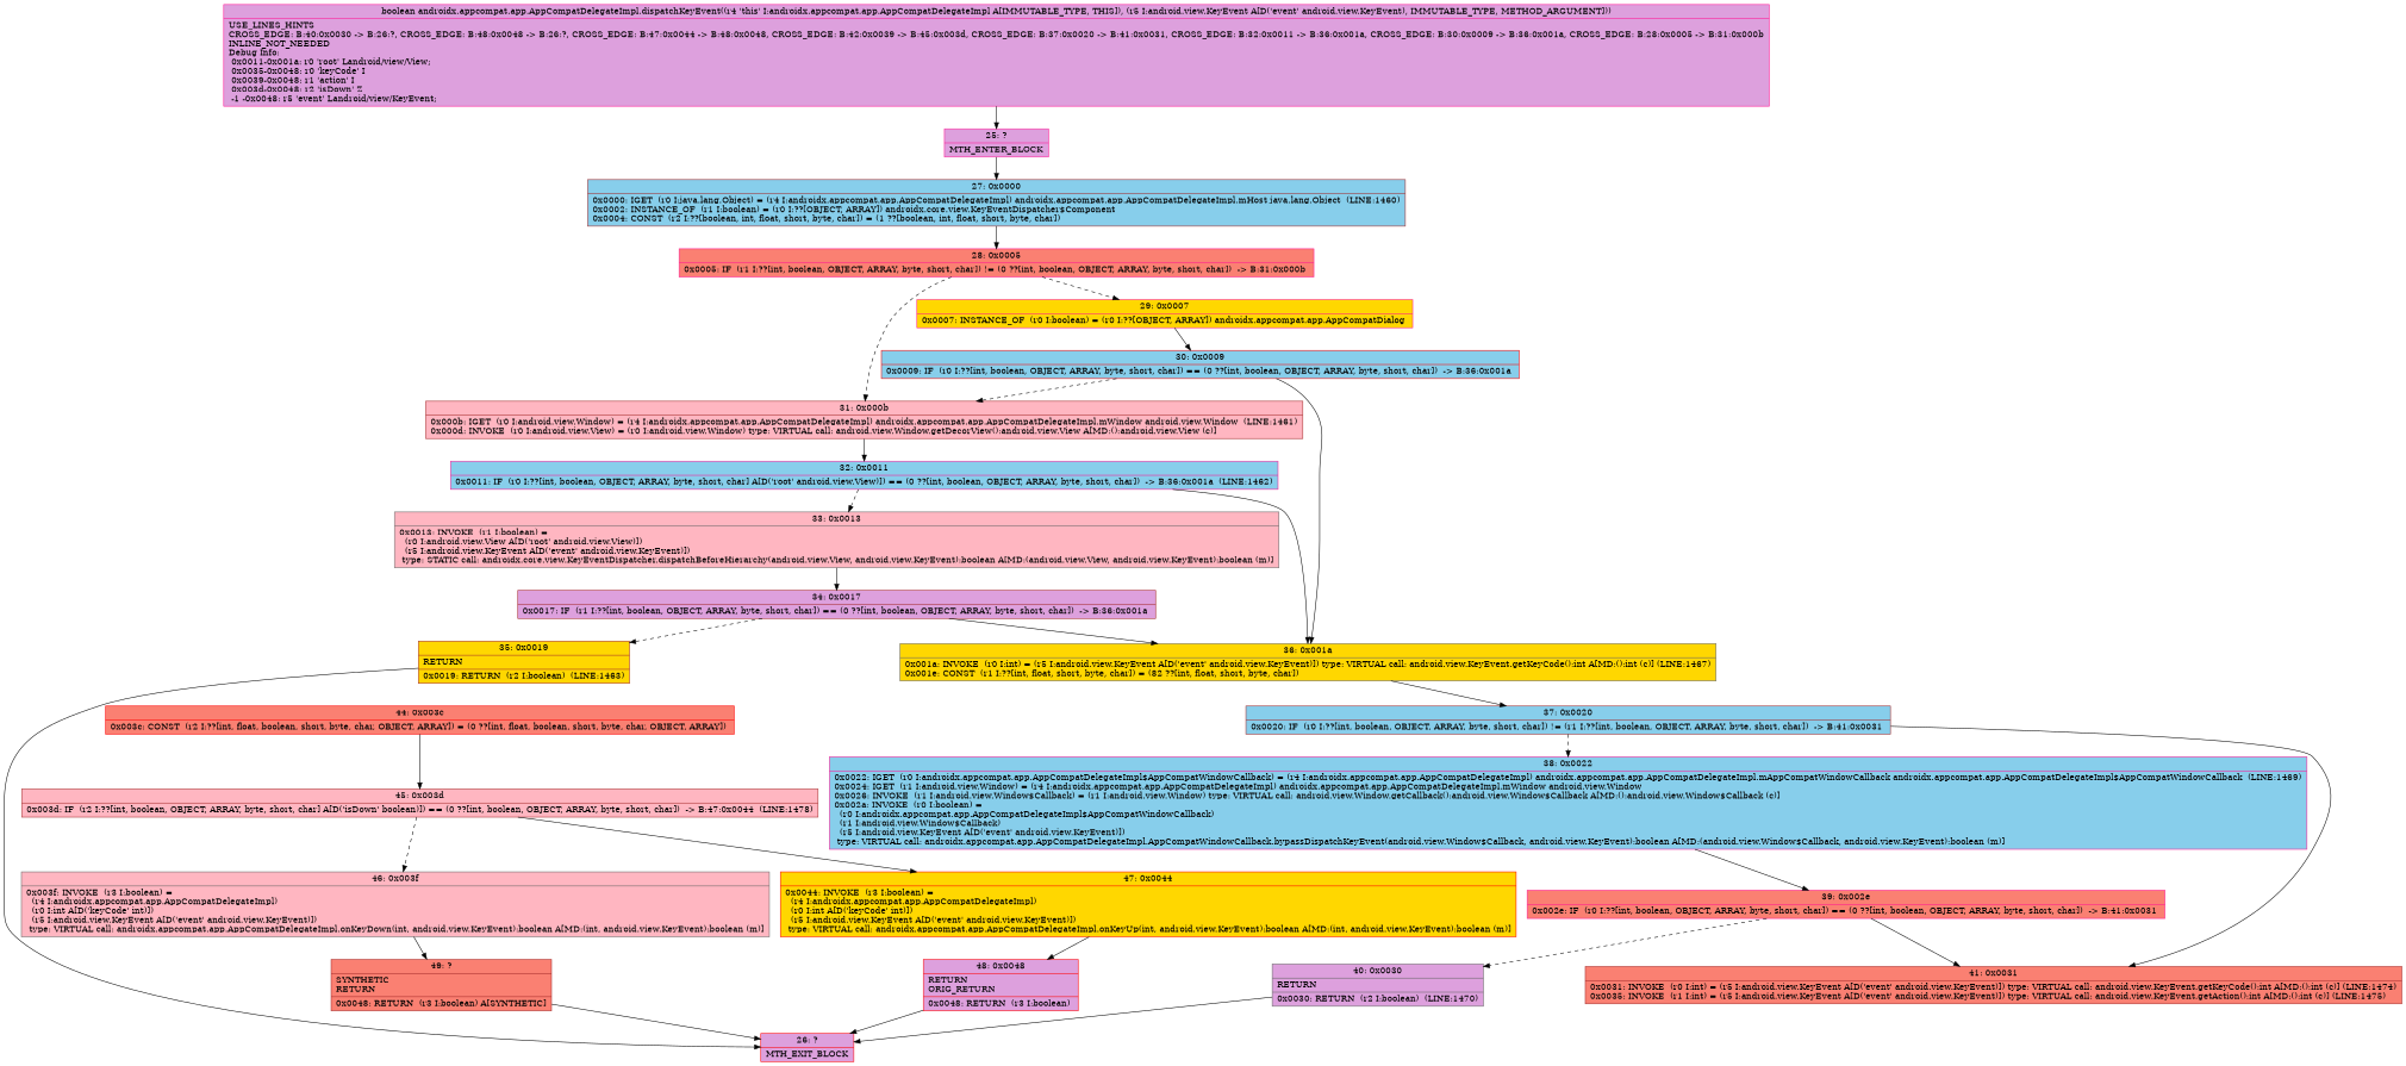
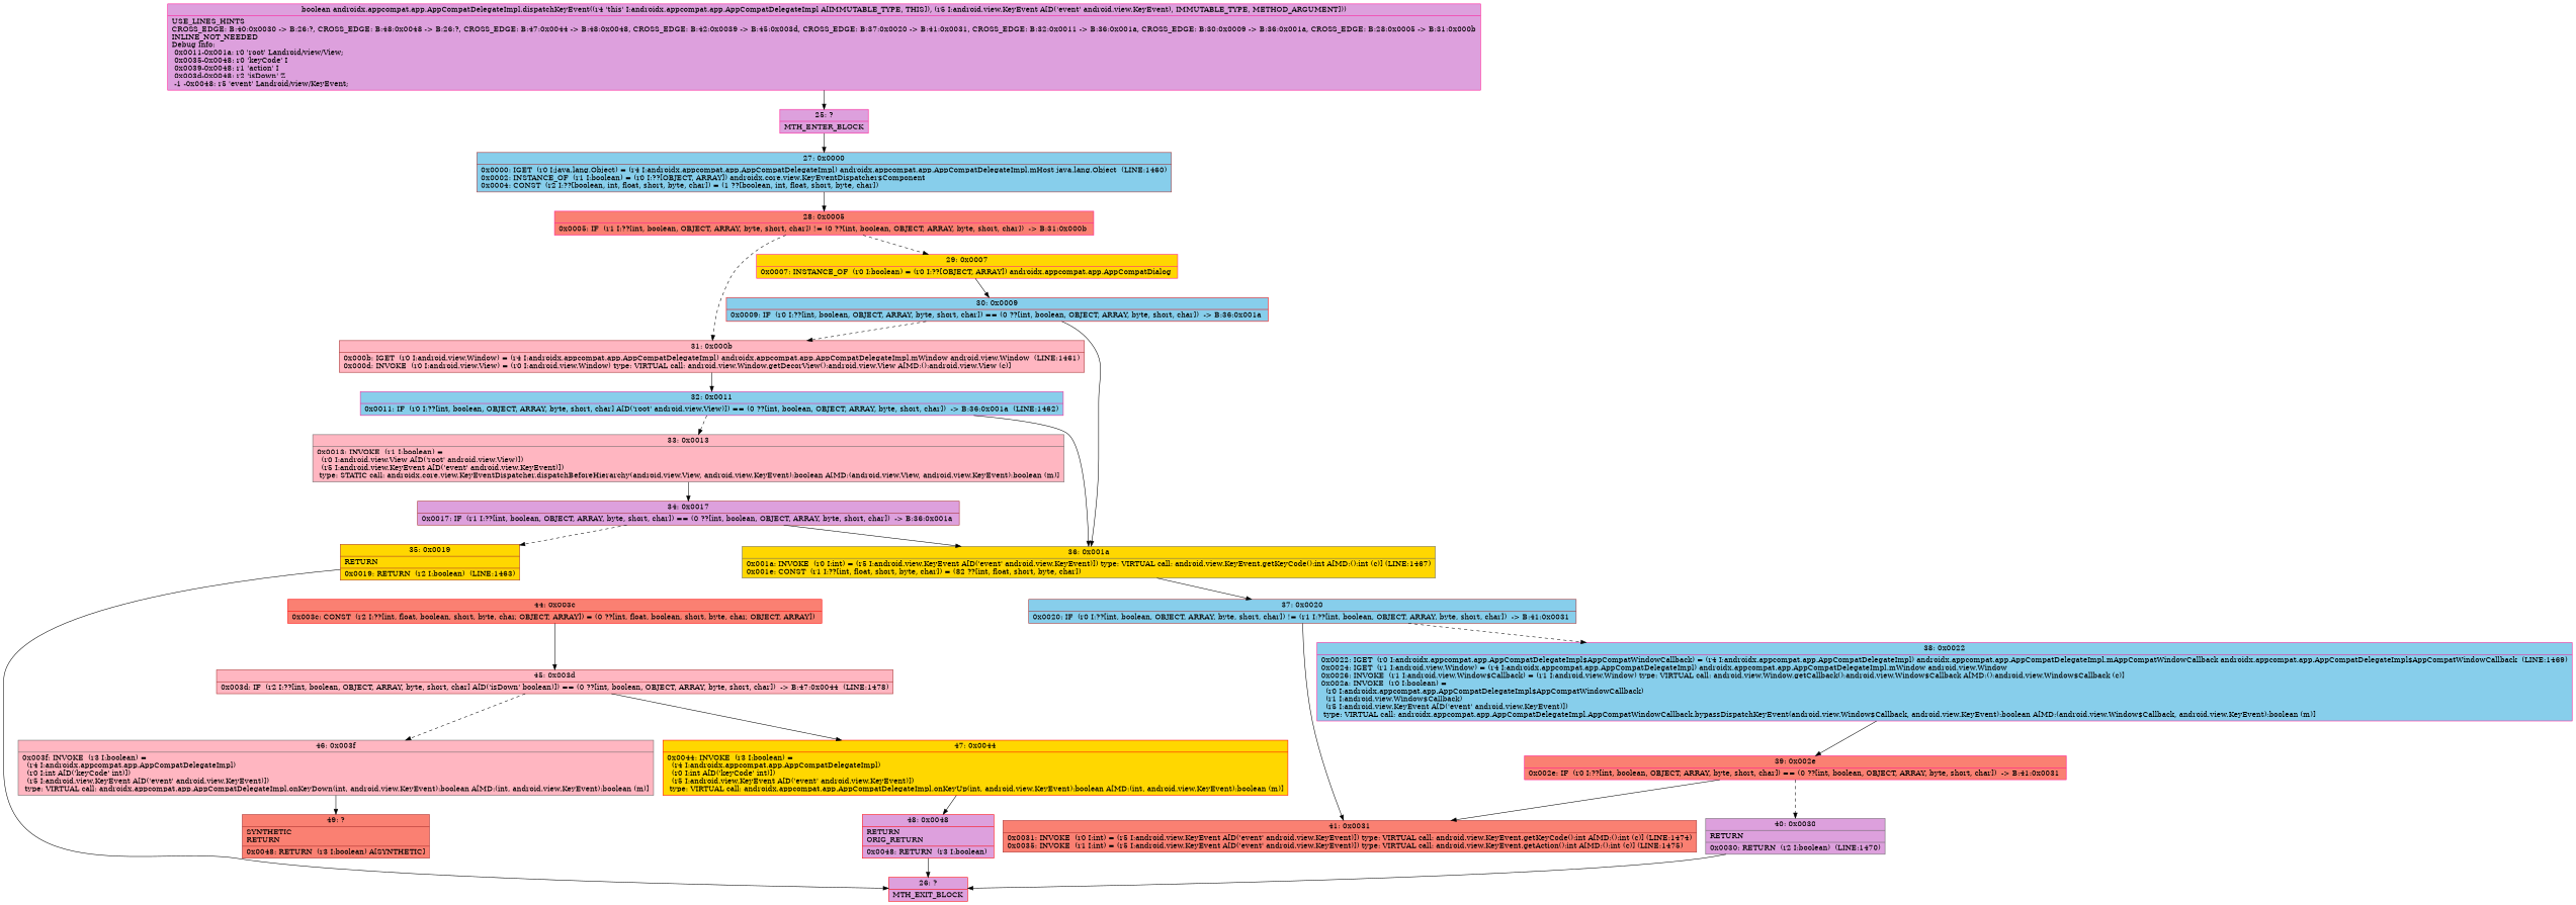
  digraph {
    node [color=brown fillcolor=plum shape=record style=filled]
    n1 [color=deeppink label="{25\:\ ?|MTH_ENTER_BLOCK\l}"]
    n2 [fillcolor=skyblue label="{27\:\ 0x0000|0x0000: IGET  (r0 I:java.lang.Object) = (r4 I:androidx.appcompat.app.AppCompatDelegateImpl) androidx.appcompat.app.AppCompatDelegateImpl.mHost java.lang.Object  (LINE:1460)\l0x0002: INSTANCE_OF  (r1 I:boolean) = (r0 I:??[OBJECT, ARRAY]) androidx.core.view.KeyEventDispatcher$Component \l0x0004: CONST  (r2 I:??[boolean, int, float, short, byte, char]) = (1 ??[boolean, int, float, short, byte, char]) \l}"]
    n3 [color=deeppink fillcolor=salmon label="{28\:\ 0x0005|0x0005: IF  (r1 I:??[int, boolean, OBJECT, ARRAY, byte, short, char]) != (0 ??[int, boolean, OBJECT, ARRAY, byte, short, char])  \-\> B:31:0x000b \l}"]
    n4 [color=deeppink fillcolor=gold label="{29\:\ 0x0007|0x0007: INSTANCE_OF  (r0 I:boolean) = (r0 I:??[OBJECT, ARRAY]) androidx.appcompat.app.AppCompatDialog \l}"]
    n5 [fillcolor=lightpink label="{31\:\ 0x000b|0x000b: IGET  (r0 I:android.view.Window) = (r4 I:androidx.appcompat.app.AppCompatDelegateImpl) androidx.appcompat.app.AppCompatDelegateImpl.mWindow android.view.Window  (LINE:1461)\l0x000d: INVOKE  (r0 I:android.view.View) = (r0 I:android.view.Window) type: VIRTUAL call: android.view.Window.getDecorView():android.view.View A[MD:():android.view.View (c)]\l}"]
    n6 [color=red fillcolor=skyblue label="{30\:\ 0x0009|0x0009: IF  (r0 I:??[int, boolean, OBJECT, ARRAY, byte, short, char]) == (0 ??[int, boolean, OBJECT, ARRAY, byte, short, char])  \-\> B:36:0x001a \l}"]
    n7 [color=deeppink fillcolor=skyblue label="{32\:\ 0x0011|0x0011: IF  (r0 I:??[int, boolean, OBJECT, ARRAY, byte, short, char] A[D('root' android.view.View)]) == (0 ??[int, boolean, OBJECT, ARRAY, byte, short, char])  \-\> B:36:0x001a  (LINE:1462)\l}"]
    n8 [color=gray40 fillcolor=gold label="{36\:\ 0x001a|0x001a: INVOKE  (r0 I:int) = (r5 I:android.view.KeyEvent A[D('event' android.view.KeyEvent)]) type: VIRTUAL call: android.view.KeyEvent.getKeyCode():int A[MD:():int (c)] (LINE:1467)\l0x001e: CONST  (r1 I:??[int, float, short, byte, char]) = (82 ??[int, float, short, byte, char]) \l}"]
    n9 [fillcolor=skyblue label="{37\:\ 0x0020|0x0020: IF  (r0 I:??[int, boolean, OBJECT, ARRAY, byte, short, char]) != (r1 I:??[int, boolean, OBJECT, ARRAY, byte, short, char])  \-\> B:41:0x0031 \l}"]
    n10 [color=deeppink fillcolor=skyblue label="{38\:\ 0x0022|0x0022: IGET  (r0 I:androidx.appcompat.app.AppCompatDelegateImpl$AppCompatWindowCallback) = (r4 I:androidx.appcompat.app.AppCompatDelegateImpl) androidx.appcompat.app.AppCompatDelegateImpl.mAppCompatWindowCallback androidx.appcompat.app.AppCompatDelegateImpl$AppCompatWindowCallback  (LINE:1469)\l0x0024: IGET  (r1 I:android.view.Window) = (r4 I:androidx.appcompat.app.AppCompatDelegateImpl) androidx.appcompat.app.AppCompatDelegateImpl.mWindow android.view.Window \l0x0026: INVOKE  (r1 I:android.view.Window$Callback) = (r1 I:android.view.Window) type: VIRTUAL call: android.view.Window.getCallback():android.view.Window$Callback A[MD:():android.view.Window$Callback (c)]\l0x002a: INVOKE  (r0 I:boolean) = \l  (r0 I:androidx.appcompat.app.AppCompatDelegateImpl$AppCompatWindowCallback)\l  (r1 I:android.view.Window$Callback)\l  (r5 I:android.view.KeyEvent A[D('event' android.view.KeyEvent)])\l type: VIRTUAL call: androidx.appcompat.app.AppCompatDelegateImpl.AppCompatWindowCallback.bypassDispatchKeyEvent(android.view.Window$Callback, android.view.KeyEvent):boolean A[MD:(android.view.Window$Callback, android.view.KeyEvent):boolean (m)]\l}"]
    n11 [fillcolor=salmon label="{41\:\ 0x0031|0x0031: INVOKE  (r0 I:int) = (r5 I:android.view.KeyEvent A[D('event' android.view.KeyEvent)]) type: VIRTUAL call: android.view.KeyEvent.getKeyCode():int A[MD:():int (c)] (LINE:1474)\l0x0035: INVOKE  (r1 I:int) = (r5 I:android.view.KeyEvent A[D('event' android.view.KeyEvent)]) type: VIRTUAL call: android.view.KeyEvent.getAction():int A[MD:():int (c)] (LINE:1475)\l}"]
    n12 [color=deeppink fillcolor=salmon label="{39\:\ 0x002e|0x002e: IF  (r0 I:??[int, boolean, OBJECT, ARRAY, byte, short, char]) == (0 ??[int, boolean, OBJECT, ARRAY, byte, short, char])  \-\> B:41:0x0031 \l}"]
    n13 [color=gray40 label="{40\:\ 0x0030|RETURN\l|0x0030: RETURN  (r2 I:boolean)  (LINE:1470)\l}"]
    n14 [color=red label="{26\:\ ?|MTH_EXIT_BLOCK\l}"]
    n15 [color=red fillcolor=salmon label="{44\:\ 0x003c|0x003c: CONST  (r2 I:??[int, float, boolean, short, byte, char, OBJECT, ARRAY]) = (0 ??[int, float, boolean, short, byte, char, OBJECT, ARRAY]) \l}"]
    n16 [fillcolor=lightpink label="{45\:\ 0x003d|0x003d: IF  (r2 I:??[int, boolean, OBJECT, ARRAY, byte, short, char] A[D('isDown' boolean)]) == (0 ??[int, boolean, OBJECT, ARRAY, byte, short, char])  \-\> B:47:0x0044  (LINE:1478)\l}"]
    n17 [color=gray40 fillcolor=lightpink label="{46\:\ 0x003f|0x003f: INVOKE  (r3 I:boolean) = \l  (r4 I:androidx.appcompat.app.AppCompatDelegateImpl)\l  (r0 I:int A[D('keyCode' int)])\l  (r5 I:android.view.KeyEvent A[D('event' android.view.KeyEvent)])\l type: VIRTUAL call: androidx.appcompat.app.AppCompatDelegateImpl.onKeyDown(int, android.view.KeyEvent):boolean A[MD:(int, android.view.KeyEvent):boolean (m)]\l}"]
    n18 [color=red fillcolor=gold label="{47\:\ 0x0044|0x0044: INVOKE  (r3 I:boolean) = \l  (r4 I:androidx.appcompat.app.AppCompatDelegateImpl)\l  (r0 I:int A[D('keyCode' int)])\l  (r5 I:android.view.KeyEvent A[D('event' android.view.KeyEvent)])\l type: VIRTUAL call: androidx.appcompat.app.AppCompatDelegateImpl.onKeyUp(int, android.view.KeyEvent):boolean A[MD:(int, android.view.KeyEvent):boolean (m)]\l}"]
    n19 [fillcolor=salmon label="{49\:\ ?|SYNTHETIC\lRETURN\l|0x0048: RETURN  (r3 I:boolean) A[SYNTHETIC]\l}"]
    n20 [color=red label="{48\:\ 0x0048|RETURN\lORIG_RETURN\l|0x0048: RETURN  (r3 I:boolean) \l}"]
    n21 [color=gray40 fillcolor=lightpink label="{33\:\ 0x0013|0x0013: INVOKE  (r1 I:boolean) = \l  (r0 I:android.view.View A[D('root' android.view.View)])\l  (r5 I:android.view.KeyEvent A[D('event' android.view.KeyEvent)])\l type: STATIC call: androidx.core.view.KeyEventDispatcher.dispatchBeforeHierarchy(android.view.View, android.view.KeyEvent):boolean A[MD:(android.view.View, android.view.KeyEvent):boolean (m)]\l}"]
    n22 [label="{34\:\ 0x0017|0x0017: IF  (r1 I:??[int, boolean, OBJECT, ARRAY, byte, short, char]) == (0 ??[int, boolean, OBJECT, ARRAY, byte, short, char])  \-\> B:36:0x001a \l}"]
    n23 [fillcolor=gold label="{35\:\ 0x0019|RETURN\l|0x0019: RETURN  (r2 I:boolean)  (LINE:1463)\l}"]
    n24 [color=deeppink label="{boolean androidx.appcompat.app.AppCompatDelegateImpl.dispatchKeyEvent((r4 'this' I:androidx.appcompat.app.AppCompatDelegateImpl A[IMMUTABLE_TYPE, THIS]), (r5 I:android.view.KeyEvent A[D('event' android.view.KeyEvent), IMMUTABLE_TYPE, METHOD_ARGUMENT]))  | USE_LINES_HINTS\lCROSS_EDGE: B:40:0x0030 \-\> B:26:?, CROSS_EDGE: B:48:0x0048 \-\> B:26:?, CROSS_EDGE: B:47:0x0044 \-\> B:48:0x0048, CROSS_EDGE: B:42:0x0039 \-\> B:45:0x003d, CROSS_EDGE: B:37:0x0020 \-\> B:41:0x0031, CROSS_EDGE: B:32:0x0011 \-\> B:36:0x001a, CROSS_EDGE: B:30:0x0009 \-\> B:36:0x001a, CROSS_EDGE: B:28:0x0005 \-\> B:31:0x000b\lINLINE_NOT_NEEDED\lDebug Info:\l  0x0011\-0x001a: r0 'root' Landroid\/view\/View;\l  0x0035\-0x0048: r0 'keyCode' I\l  0x0039\-0x0048: r1 'action' I\l  0x003d\-0x0048: r2 'isDown' Z\l  \-1 \-0x0048: r5 'event' Landroid\/view\/KeyEvent;\l}"]
    n1 -> n2
    n2 -> n3
    n3 -> n4 [style=dashed]
    n3 -> n5 [style=dashed]
    n4 -> n6
    n5 -> n7
    n6 -> n5 [style=dashed]
    n6 -> n8
    n7 -> n8
    n7 -> n21 [style=dashed]
    n8 -> n9
    n9 -> n10 [style=dashed]
    n9 -> n11
    n10 -> n12
    n12 -> n11
    n12 -> n13 [style=dashed]
    n13 -> n14
    n15 -> n16
    n16 -> n17 [style=dashed]
    n16 -> n18
    n17 -> n19
    n18 -> n20
-   n19 -> n14
    n20 -> n14
    n21 -> n22
    n22 -> n8
    n22 -> n23 [style=dashed]
    n23 -> n14
    n24 -> n1
  }
